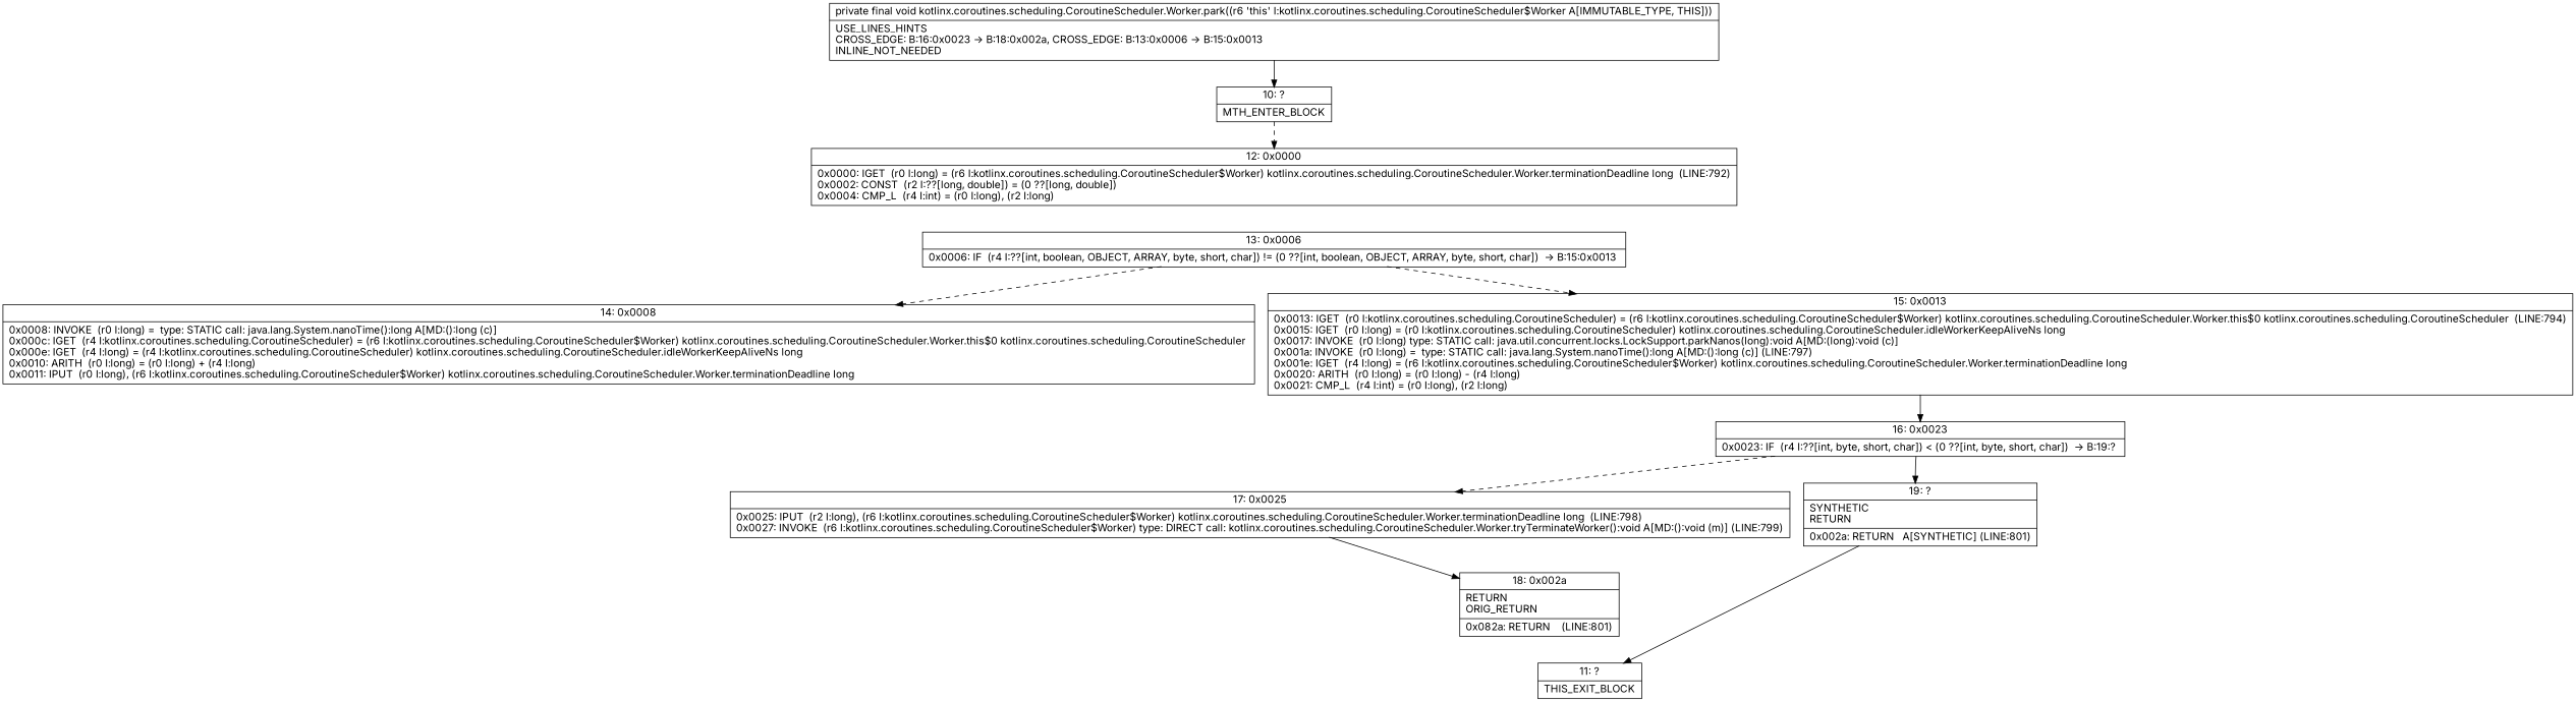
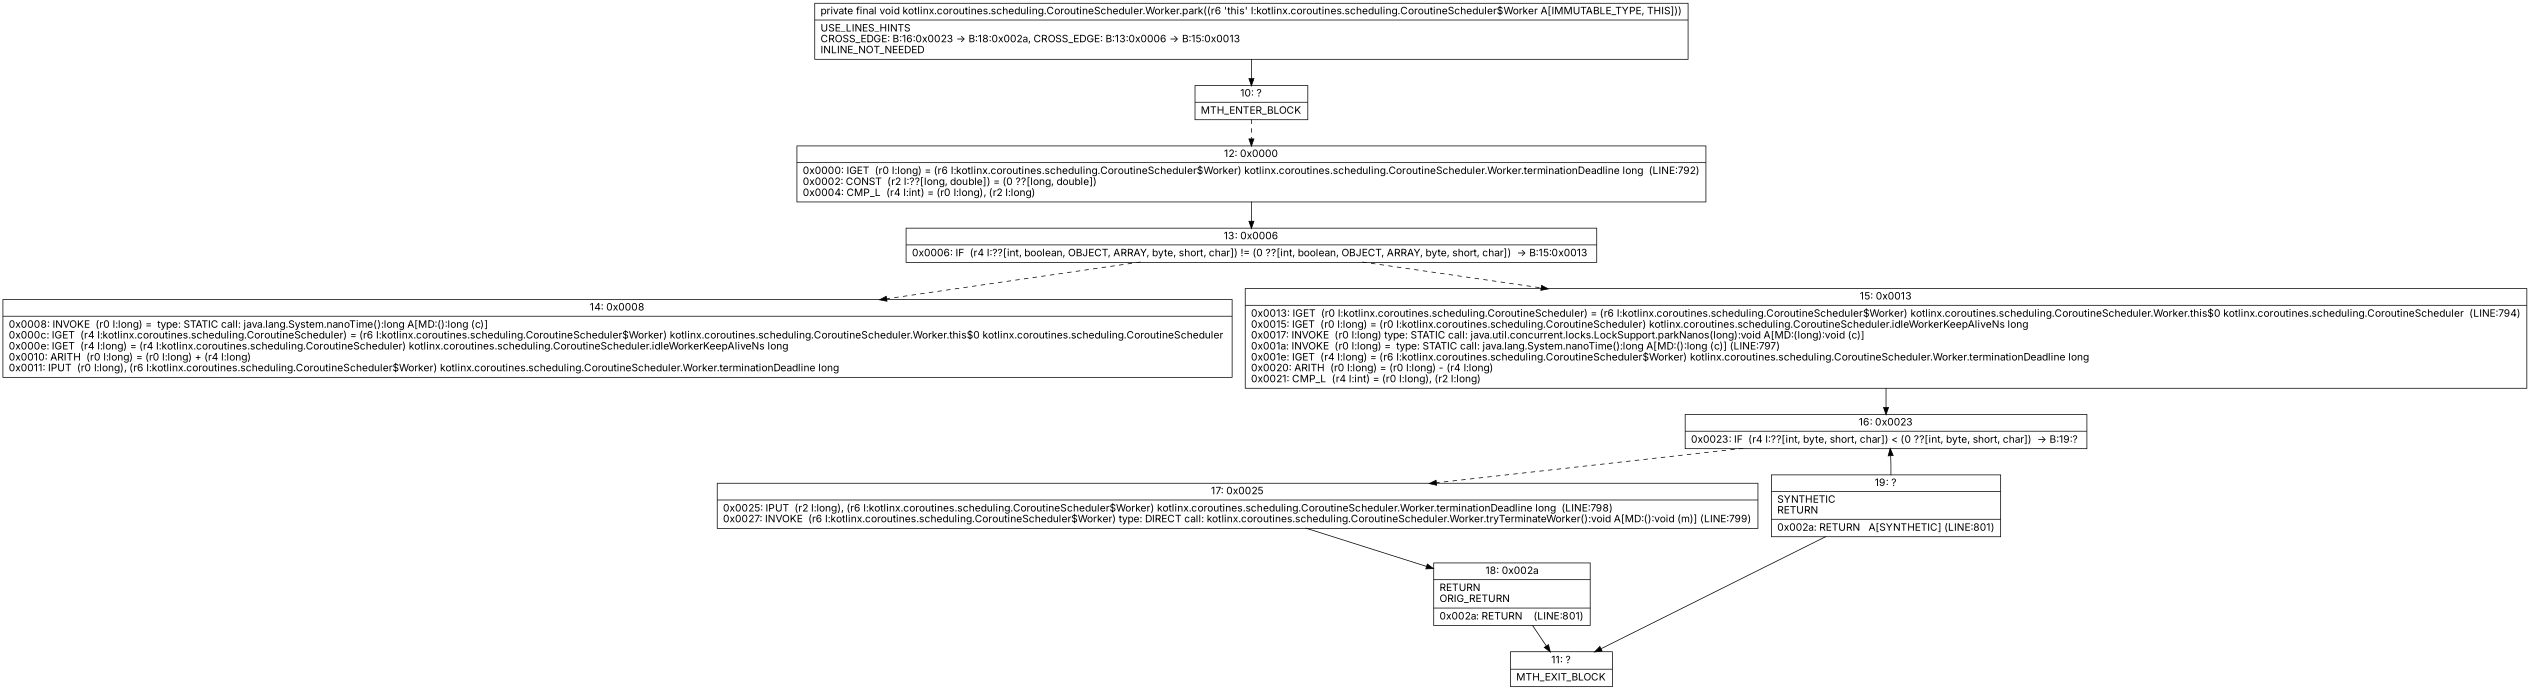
  digraph {
    fontname=Inter
    node [fontname=Inter shape=record]
    edge [fontname=Inter]
    n1 [label="{10\:\ ?|MTH_ENTER_BLOCK\l}"]
    n2 [label="{12\:\ 0x0000|0x0000: IGET  (r0 I:long) = (r6 I:kotlinx.coroutines.scheduling.CoroutineScheduler$Worker) kotlinx.coroutines.scheduling.CoroutineScheduler.Worker.terminationDeadline long  (LINE:792)\l0x0002: CONST  (r2 I:??[long, double]) = (0 ??[long, double]) \l0x0004: CMP_L  (r4 I:int) = (r0 I:long), (r2 I:long) \l}"]
    n3 [label="{13\:\ 0x0006|0x0006: IF  (r4 I:??[int, boolean, OBJECT, ARRAY, byte, short, char]) != (0 ??[int, boolean, OBJECT, ARRAY, byte, short, char])  \-\> B:15:0x0013 \l}"]
    n4 [label="{14\:\ 0x0008|0x0008: INVOKE  (r0 I:long) =  type: STATIC call: java.lang.System.nanoTime():long A[MD:():long (c)]\l0x000c: IGET  (r4 I:kotlinx.coroutines.scheduling.CoroutineScheduler) = (r6 I:kotlinx.coroutines.scheduling.CoroutineScheduler$Worker) kotlinx.coroutines.scheduling.CoroutineScheduler.Worker.this$0 kotlinx.coroutines.scheduling.CoroutineScheduler \l0x000e: IGET  (r4 I:long) = (r4 I:kotlinx.coroutines.scheduling.CoroutineScheduler) kotlinx.coroutines.scheduling.CoroutineScheduler.idleWorkerKeepAliveNs long \l0x0010: ARITH  (r0 I:long) = (r0 I:long) + (r4 I:long) \l0x0011: IPUT  (r0 I:long), (r6 I:kotlinx.coroutines.scheduling.CoroutineScheduler$Worker) kotlinx.coroutines.scheduling.CoroutineScheduler.Worker.terminationDeadline long \l}"]
    n5 [label="{15\:\ 0x0013|0x0013: IGET  (r0 I:kotlinx.coroutines.scheduling.CoroutineScheduler) = (r6 I:kotlinx.coroutines.scheduling.CoroutineScheduler$Worker) kotlinx.coroutines.scheduling.CoroutineScheduler.Worker.this$0 kotlinx.coroutines.scheduling.CoroutineScheduler  (LINE:794)\l0x0015: IGET  (r0 I:long) = (r0 I:kotlinx.coroutines.scheduling.CoroutineScheduler) kotlinx.coroutines.scheduling.CoroutineScheduler.idleWorkerKeepAliveNs long \l0x0017: INVOKE  (r0 I:long) type: STATIC call: java.util.concurrent.locks.LockSupport.parkNanos(long):void A[MD:(long):void (c)]\l0x001a: INVOKE  (r0 I:long) =  type: STATIC call: java.lang.System.nanoTime():long A[MD:():long (c)] (LINE:797)\l0x001e: IGET  (r4 I:long) = (r6 I:kotlinx.coroutines.scheduling.CoroutineScheduler$Worker) kotlinx.coroutines.scheduling.CoroutineScheduler.Worker.terminationDeadline long \l0x0020: ARITH  (r0 I:long) = (r0 I:long) \- (r4 I:long) \l0x0021: CMP_L  (r4 I:int) = (r0 I:long), (r2 I:long) \l}"]
    n6 [label="{16\:\ 0x0023|0x0023: IF  (r4 I:??[int, byte, short, char]) \< (0 ??[int, byte, short, char])  \-\> B:19:? \l}"]
    n7 [label="{17\:\ 0x0025|0x0025: IPUT  (r2 I:long), (r6 I:kotlinx.coroutines.scheduling.CoroutineScheduler$Worker) kotlinx.coroutines.scheduling.CoroutineScheduler.Worker.terminationDeadline long  (LINE:798)\l0x0027: INVOKE  (r6 I:kotlinx.coroutines.scheduling.CoroutineScheduler$Worker) type: DIRECT call: kotlinx.coroutines.scheduling.CoroutineScheduler.Worker.tryTerminateWorker():void A[MD:():void (m)] (LINE:799)\l}"]
    n8 [label="{19\:\ ?|SYNTHETIC\lRETURN\l|0x002a: RETURN   A[SYNTHETIC] (LINE:801)\l}"]
-   n9 [label="{18\:\ 0x002a|RETURN\lORIG_RETURN\l|0x082a: RETURN    (LINE:801)\l}"]
-   n10 [label="{11\:\ ?|THIS_EXIT_BLOCK\l}"]
+   n9 [label="{18\:\ 0x002a|RETURN\lORIG_RETURN\l|0x002a: RETURN    (LINE:801)\l}"]
+   n10 [label="{11\:\ ?|MTH_EXIT_BLOCK\l}"]
    n11 [label="{private final void kotlinx.coroutines.scheduling.CoroutineScheduler.Worker.park((r6 'this' I:kotlinx.coroutines.scheduling.CoroutineScheduler$Worker A[IMMUTABLE_TYPE, THIS]))  | USE_LINES_HINTS\lCROSS_EDGE: B:16:0x0023 \-\> B:18:0x002a, CROSS_EDGE: B:13:0x0006 \-\> B:15:0x0013\lINLINE_NOT_NEEDED\l}"]
    n1 -> n2 [style=dashed]
+   n2 -> n3
    n3 -> n4 [style=dashed]
    n3 -> n5 [style=dashed]
    n5 -> n6
    n6 -> n7 [style=dashed]
-   n6 -> n8
+   n8 -> n6
    n7 -> n9
    n8 -> n10
+   n9 -> n10
    n11 -> n1
  }
